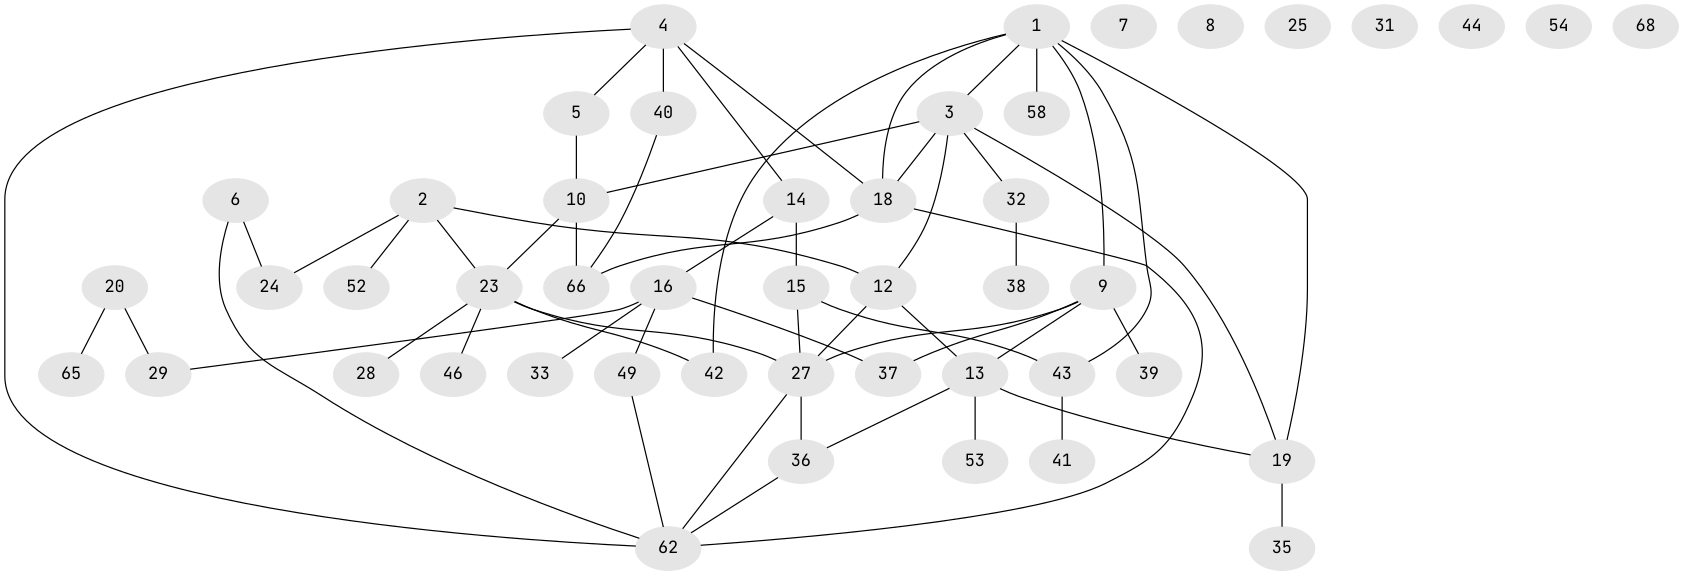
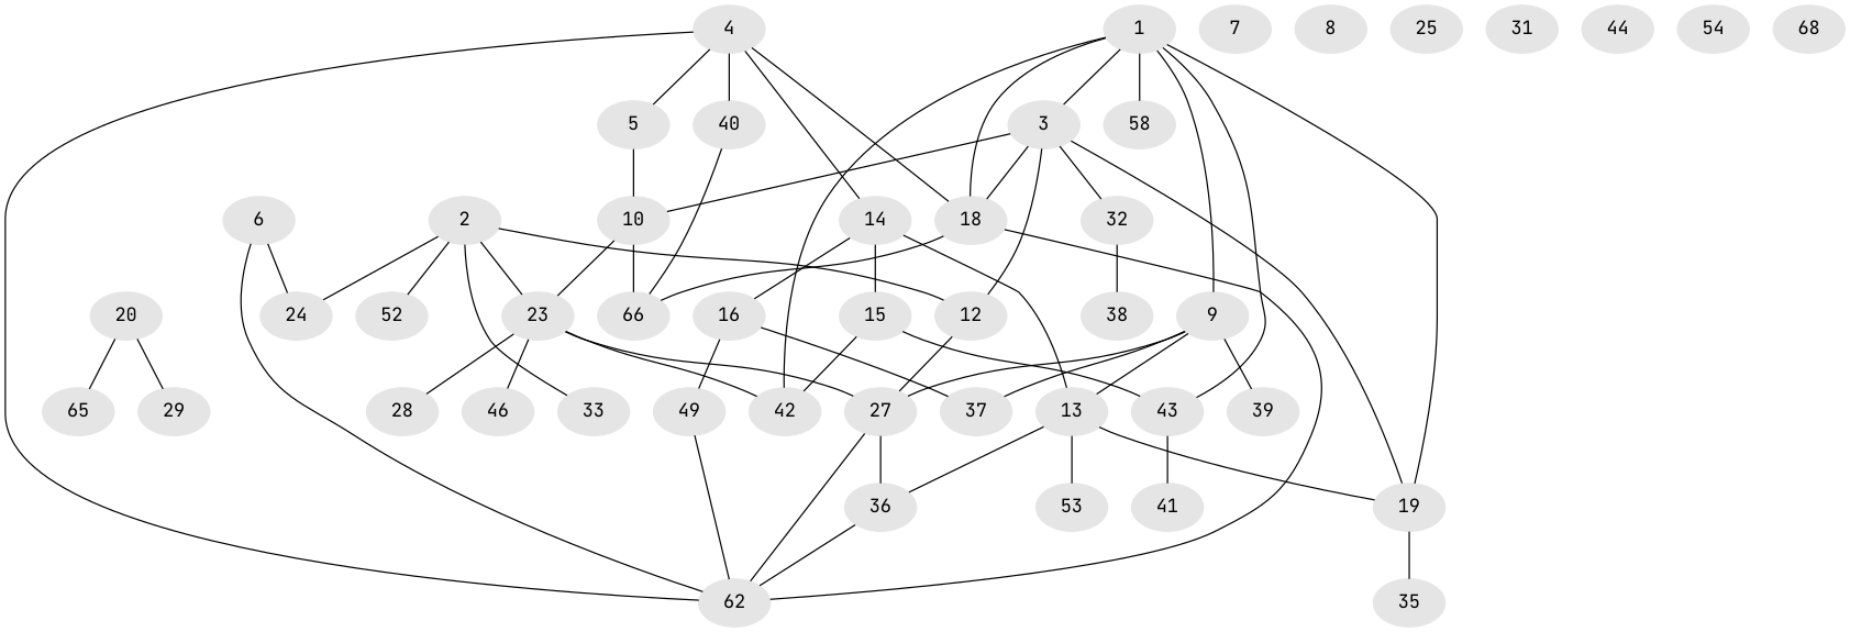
  graph {
    fontname="JetBrains Mono"
    node [color=gray90 fontname="JetBrains Mono" style=filled]
    edge [fontname="JetBrains Mono"]
    1 [super="+67"]
    3 [super="+26"]
    9 [super="+63"]
    18 [super="+41"]
    19 [super="+45"]
    42
    43 [super="+60"]
    58
    12 [super="+56"]
    10 [super="+22"]
    32
    13 [super="+21"]
    27 [super="+57"]
    37
    39 [super="+61"]
    62 [super="+64"]
    66
    35
    n19 [label=41]
    2 [super="+47"]
    23 [super="+30"]
    24
    52
    28
    46
    38 [super="+51"]
    4 [super="+11"]
    5 [super="+55"]
    14
    40 [super="+50"]
    15
    16 [super="+59"]
    6
    7 [super="+17"]
    8
    36
    53
    29 [super="+34"]
    33
    49
    20
    65
    25
    31
    44
    54
    68
    1 -- 3
    1 -- 9
    1 -- 18
    1 -- 19
    1 -- 42
    1 -- 43
    1 -- 58
    3 -- 18
    3 -- 19
    3 -- 12 [weight=2]
    3 -- 10
    3 -- 32
    9 -- 13
    9 -- 27
    9 -- 37
    9 -- 39 [weight=2]
    18 -- 62
    18 -- 66
    19 -- 35
    43 -- n19
-   12 -- 13
+   14 -- 13
    12 -- 27
    10 -- 66
    10 -- 23
    32 -- 38
    13 -- 19
    13 -- 36
    13 -- 53
    27 -- 62
    27 -- 36
    2 -- 12
    2 -- 23
    2 -- 24
    2 -- 52
    23 -- 42
    23 -- 27
    23 -- 28
    23 -- 46
    4 -- 18
    4 -- 62
    4 -- 5
    4 -- 14
    4 -- 40
    5 -- 10
    14 -- 15
    14 -- 16
    40 -- 66
    15 -- 43
-   15 -- 27
+   15 -- 42
    16 -- 37
-   16 -- 29
-   16 -- 33
+   2 -- 33
    16 -- 49 [weight=2]
    6 -- 62
    6 -- 24
    36 -- 62
    49 -- 62
    20 -- 29
    20 -- 65
  }
